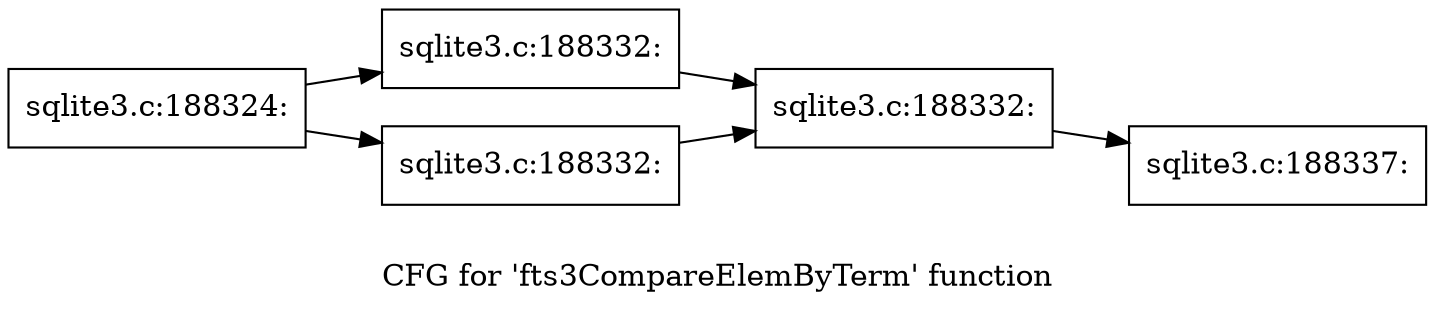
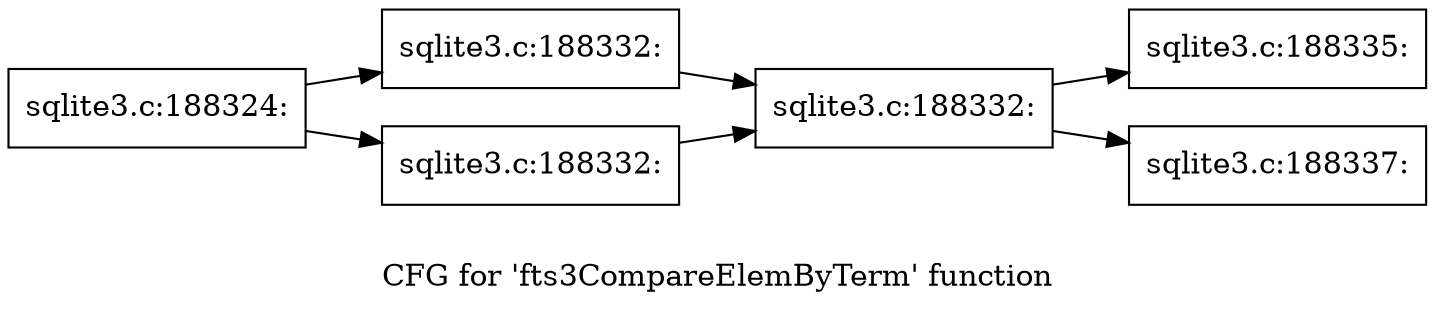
  digraph {
    label="CFG for 'fts3CompareElemByTerm' function"
    rankdir=LR
    node [shape=record]
    n1 [label="{sqlite3.c:188324:}"]
    n2 [label="{sqlite3.c:188332:}"]
    n3 [label="{sqlite3.c:188332:}"]
    n4 [label="{sqlite3.c:188332:}"]
+   n5 [label="{sqlite3.c:188335:}"]
    n6 [label="{sqlite3.c:188337:}"]
    n1 -> n2
    n1 -> n3
    n2 -> n4
    n3 -> n4
+   n4 -> n5
    n4 -> n6
  }
